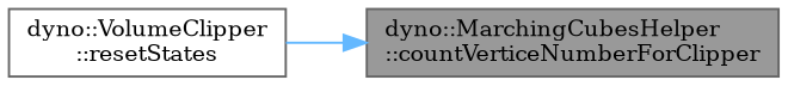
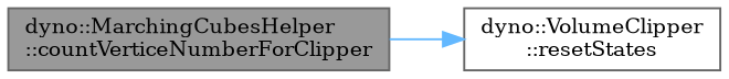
  digraph {
    rankdir=RL
    fontname="DejaVu Serif"
    node [fontname="DejaVu Serif" fontsize=10 shape=box style=filled]
    n1 [color=gray40 fillcolor=grey60 fontcolor=black height=0.2 label="dyno::MarchingCubesHelper\l::countVerticeNumberForClipper" width=0.4]
    n2 [color=grey40 fillcolor=white height=0.2 label="dyno::VolumeClipper\l::resetStates" width=0.4]
-   n1 -> n2 [color=steelblue1 dir=back fontname="DejaVu Serif" fontsize=10 labelfontname=Helvetica labelfontsize=10 style=solid]
+   n2 -> n1 [color=steelblue1 dir=back fontname="DejaVu Serif" fontsize=10 labelfontname=Helvetica labelfontsize=10 style=solid]
  }
